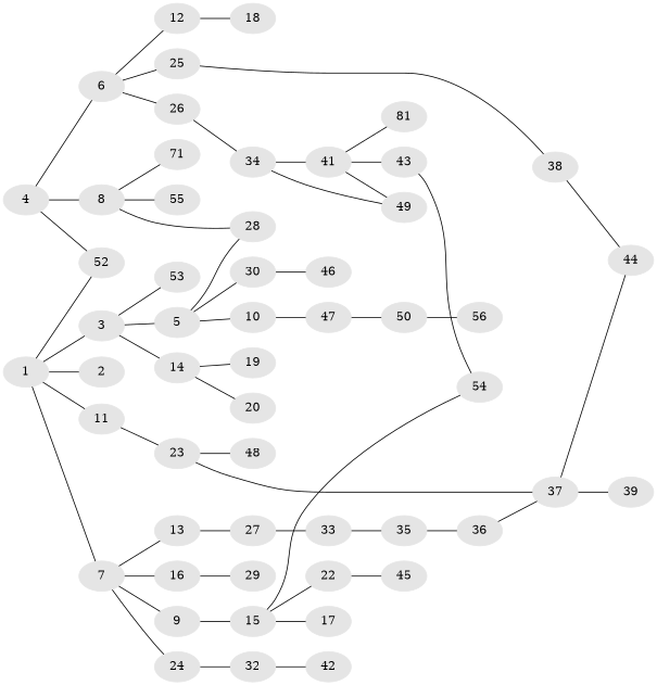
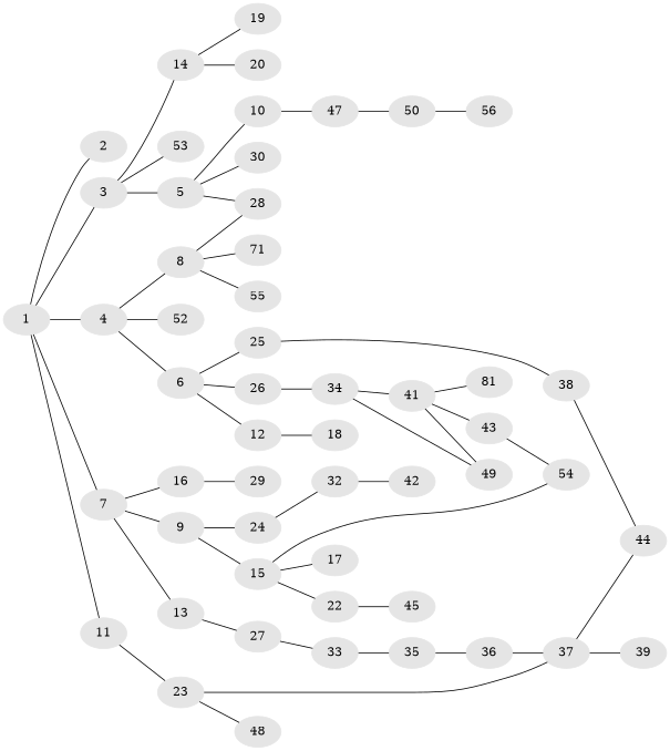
  graph {
    rankdir=LR
    node [color=gray90 style=filled]
    1
    2
    3
    4
    7
    11
    5
    14
    53
    6
    8
    52
    9
    13
    16
    24
    23
    10
    28
    30
    19
    20
    12
    25
    26
    n26 [label=71]
    55
    47
-   46
    18
    38
    34
    15
    27
    29
    32
    37
    39
    44
    17
    22
    54
    50
    48
    33
    45
    42
    49
    41
    35
    36
    43
    n53 [label=81]
    56
    1 -- 2
    1 -- 3
-   1 -- 52
+   1 -- 4
    1 -- 7
    1 -- 11
    3 -- 5
    3 -- 14
    3 -- 53
    4 -- 6
    4 -- 8
    4 -- 52
    7 -- 9
    7 -- 13
    7 -- 16
-   7 -- 24
+   9 -- 24
    11 -- 23
    5 -- 10
    5 -- 28
    5 -- 30
    14 -- 19
    14 -- 20
    6 -- 12
    6 -- 25
    6 -- 26
    8 -- 28
    8 -- n26
    8 -- 55
    9 -- 15
    13 -- 27
    16 -- 29
    24 -- 32
    23 -- 37
    23 -- 48
    10 -- 47
-   30 -- 46
    12 -- 18
    25 -- 38
    26 -- 34
    47 -- 50
    38 -- 44
    34 -- 49
    34 -- 41
    15 -- 17
    15 -- 22
    15 -- 54
    27 -- 33
    32 -- 42
    37 -- 39
    37 -- 44
    22 -- 45
    50 -- 56
    33 -- 35
    41 -- 49
    41 -- 43
    41 -- n53
    35 -- 36
    36 -- 37
    43 -- 54
  }
